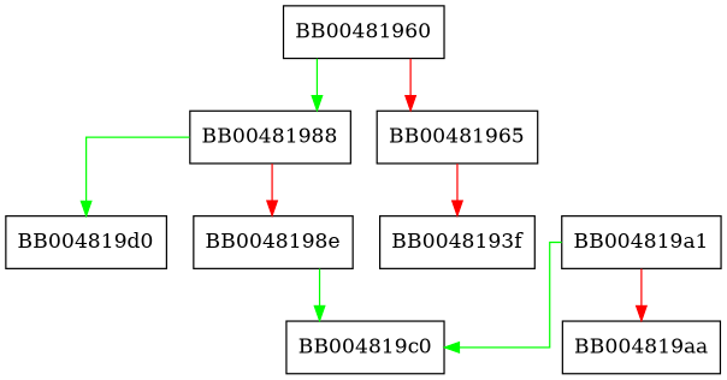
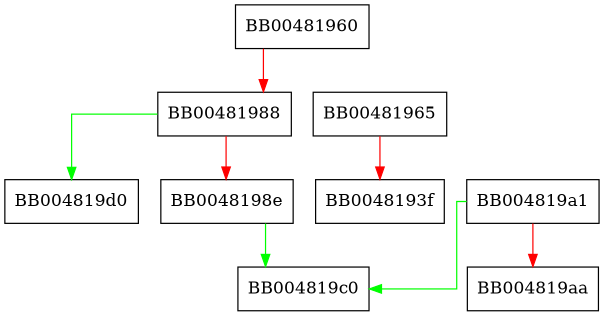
  digraph {
    splines=ortho
    node [shape=box]
    edge [color=green]
    BB00481960
    BB00481988
    BB00481965
    BB004819d0
    BB0048198e
    n6 [label=BB0048193f]
    BB004819c0
    BB004819a1
    BB004819aa
-   BB00481960 -> BB00481988
-   BB00481960 -> BB00481965 [color=red]
+   BB00481960 -> BB00481988 [color=red]
    BB00481988 -> BB004819d0
    BB00481988 -> BB0048198e [color=red]
    BB00481965 -> n6 [color=red]
    BB0048198e -> BB004819c0
    BB004819a1 -> BB004819c0
    BB004819a1 -> BB004819aa [color=red]
  }
